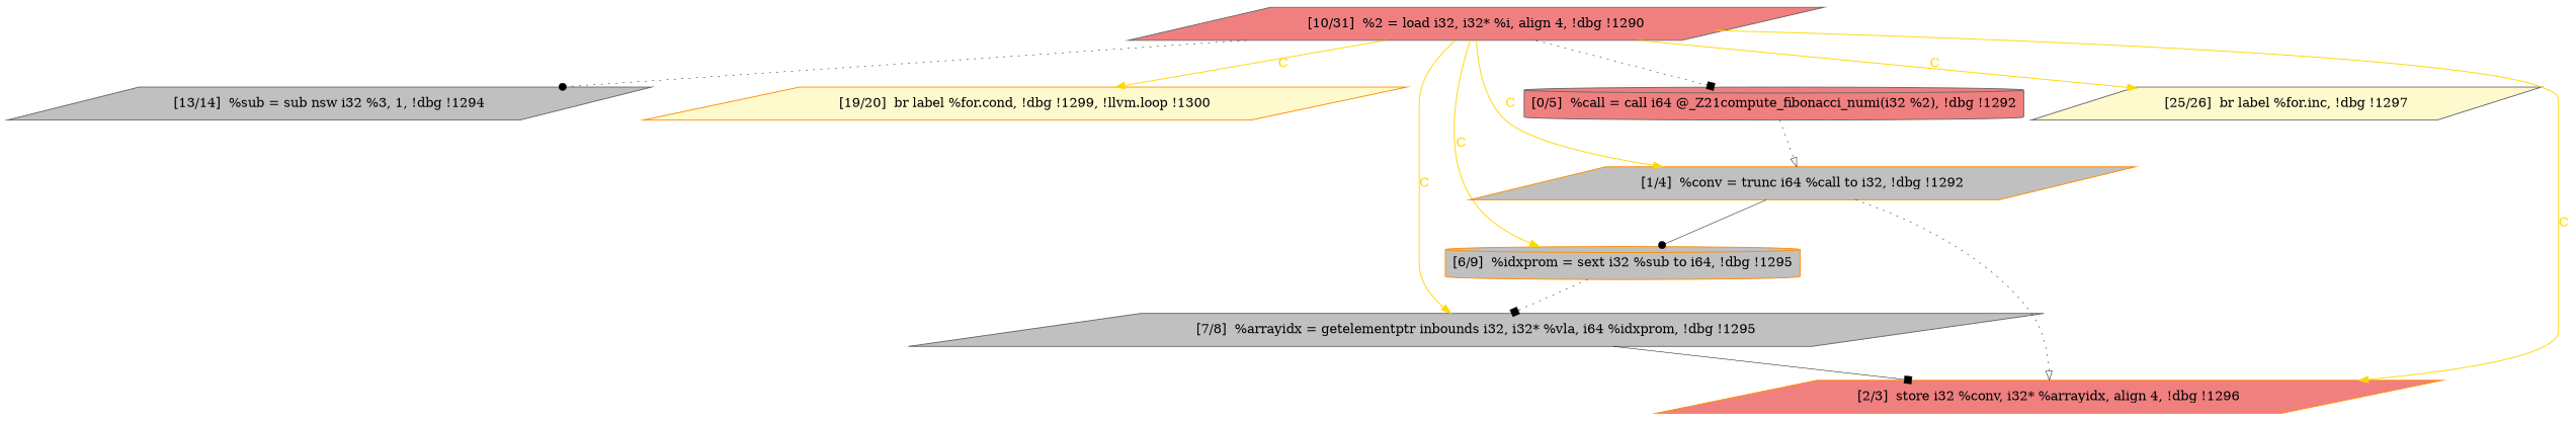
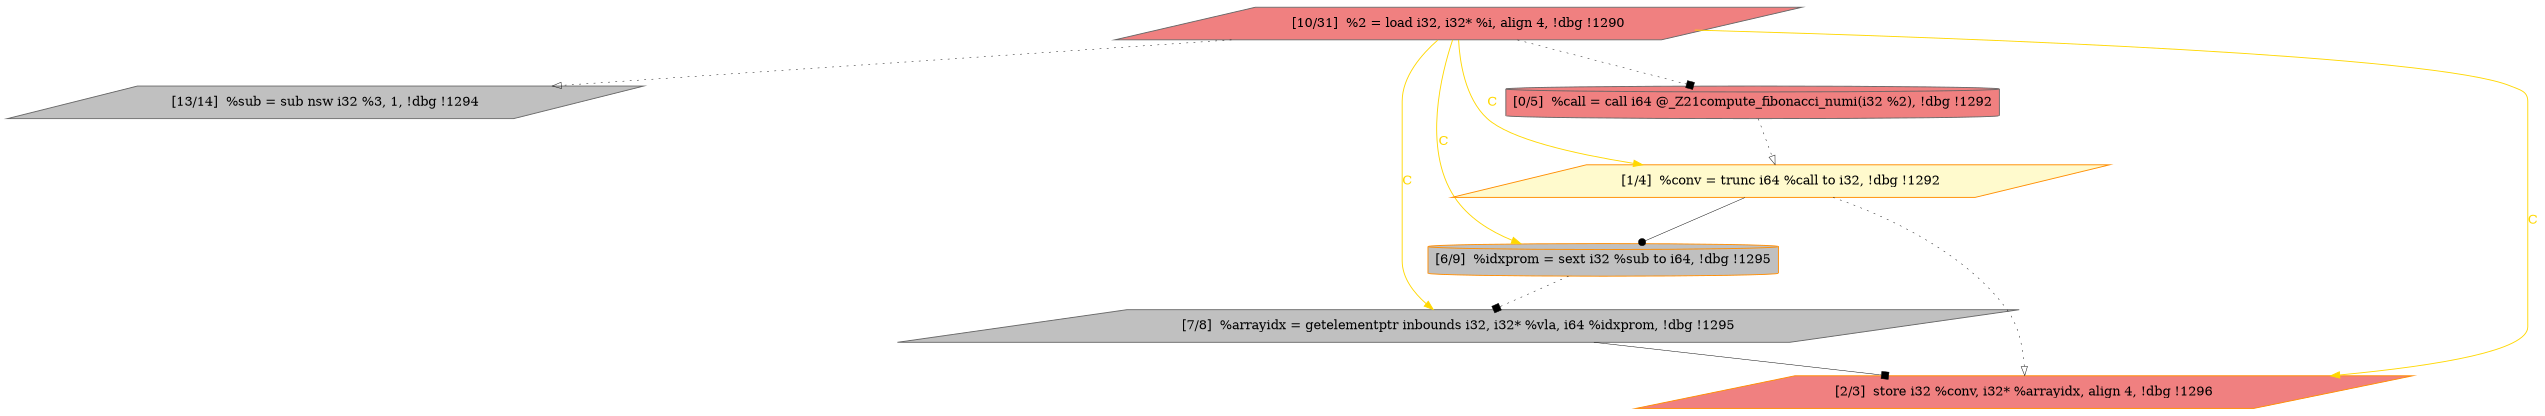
  digraph {
    node [color=gray40 fillcolor=grey shape=parallelogram style=filled]
    edge [color=black fontcolor=black penwidth=0.5 style=solid]
    n1 [fillcolor=lightcoral label="[10/31]  %2 = load i32, i32* %i, align 4, !dbg !1290"]
    n2 [label="[13/14]  %sub = sub nsw i32 %3, 1, !dbg !1294"]
-   n3 [color=darkorange fillcolor=lemonchiffon label="[19/20]  br label %for.cond, !dbg !1299, !llvm.loop !1300"]
    n4 [color=darkorange label="[6/9]  %idxprom = sext i32 %sub to i64, !dbg !1295" shape=cylinder]
    n5 [label="[7/8]  %arrayidx = getelementptr inbounds i32, i32* %vla, i64 %idxprom, !dbg !1295"]
    n6 [fillcolor=lightcoral label="[0/5]  %call = call i64 @_Z21compute_fibonacci_numi(i32 %2), !dbg !1292" shape=cylinder]
-   n7 [color=darkorange label="[1/4]  %conv = trunc i64 %call to i32, !dbg !1292"]
-   n8 [fillcolor=lemonchiffon label="[25/26]  br label %for.inc, !dbg !1297"]
+   n7 [color=darkorange fillcolor=lemonchiffon label="[1/4]  %conv = trunc i64 %call to i32, !dbg !1292"]
    n9 [color=darkorange fillcolor=lightcoral label="[2/3]  store i32 %conv, i32* %arrayidx, align 4, !dbg !1296"]
-   n1 -> n2 [arrowhead=dot style=dotted]
-   n1 -> n3 [color=gold fontcolor=gold label=C penwidth=1.0]
+   n1 -> n2 [arrowhead=onormal style=dotted]
    n1 -> n4 [color=gold fontcolor=gold label=C penwidth=1.0]
    n1 -> n5 [color=gold fontcolor=gold label=C penwidth=1.0]
    n1 -> n6 [arrowhead=box style=dotted]
    n1 -> n7 [color=gold fontcolor=gold label=C penwidth=1.0]
-   n1 -> n8 [color=gold fontcolor=gold label=C penwidth=1.0]
    n1 -> n9 [color=gold fontcolor=gold label=C penwidth=1.0]
    n4 -> n5 [arrowhead=box style=dotted]
    n5 -> n9 [arrowhead=box]
    n6 -> n7 [arrowhead=onormal style=dotted]
    n7 -> n4 [arrowhead=dot]
    n7 -> n9 [arrowhead=onormal style=dotted]
  }
